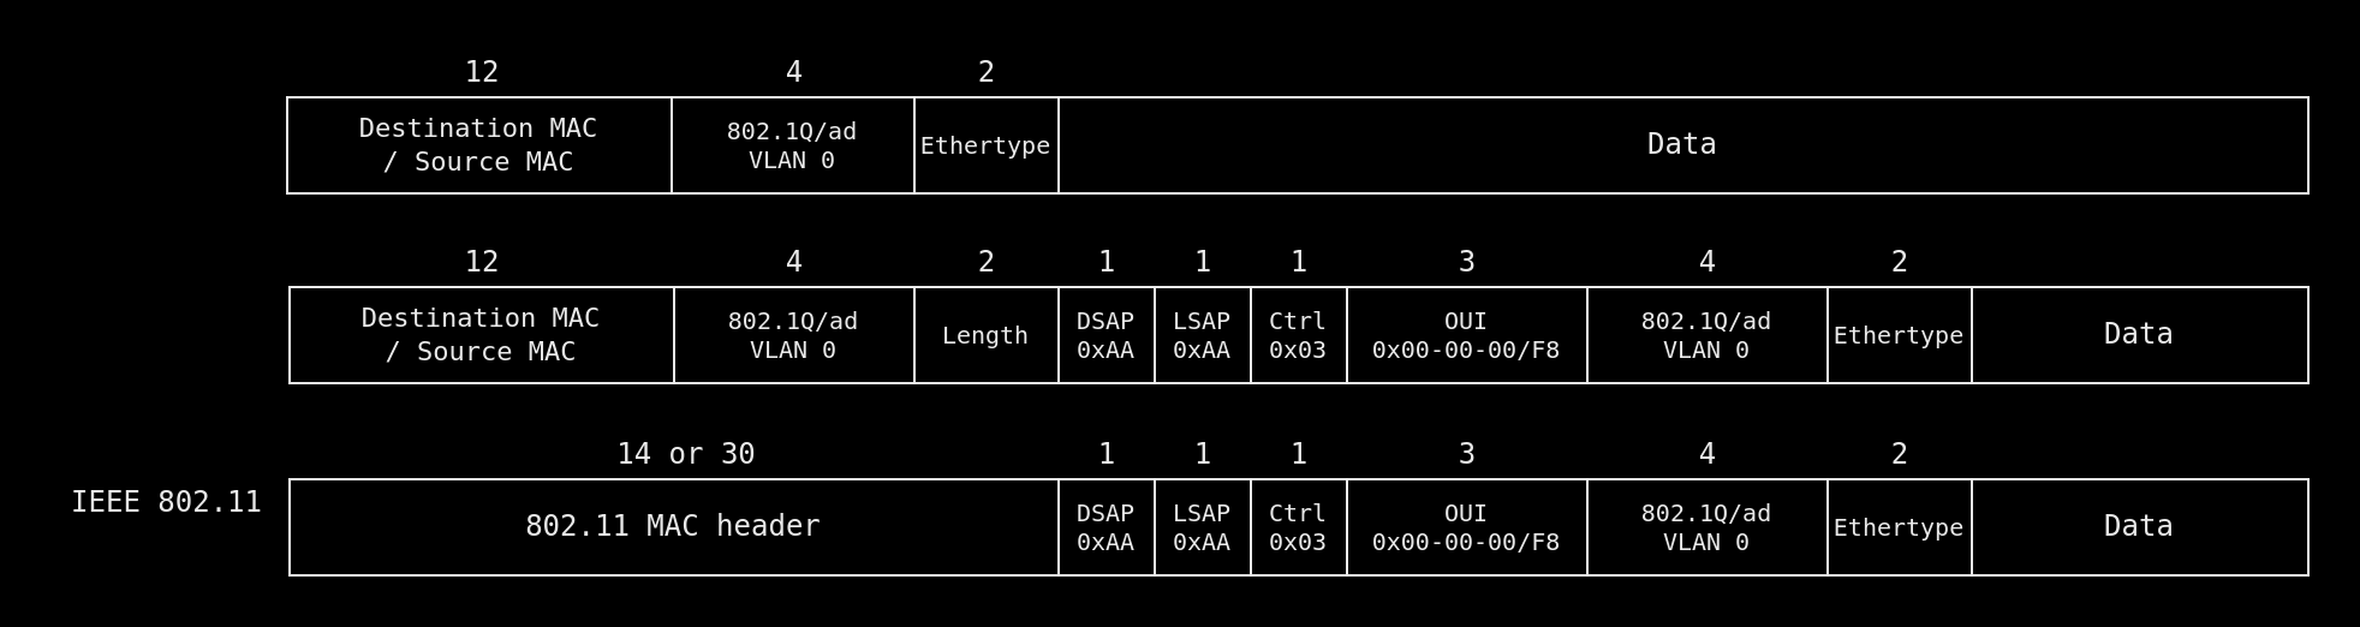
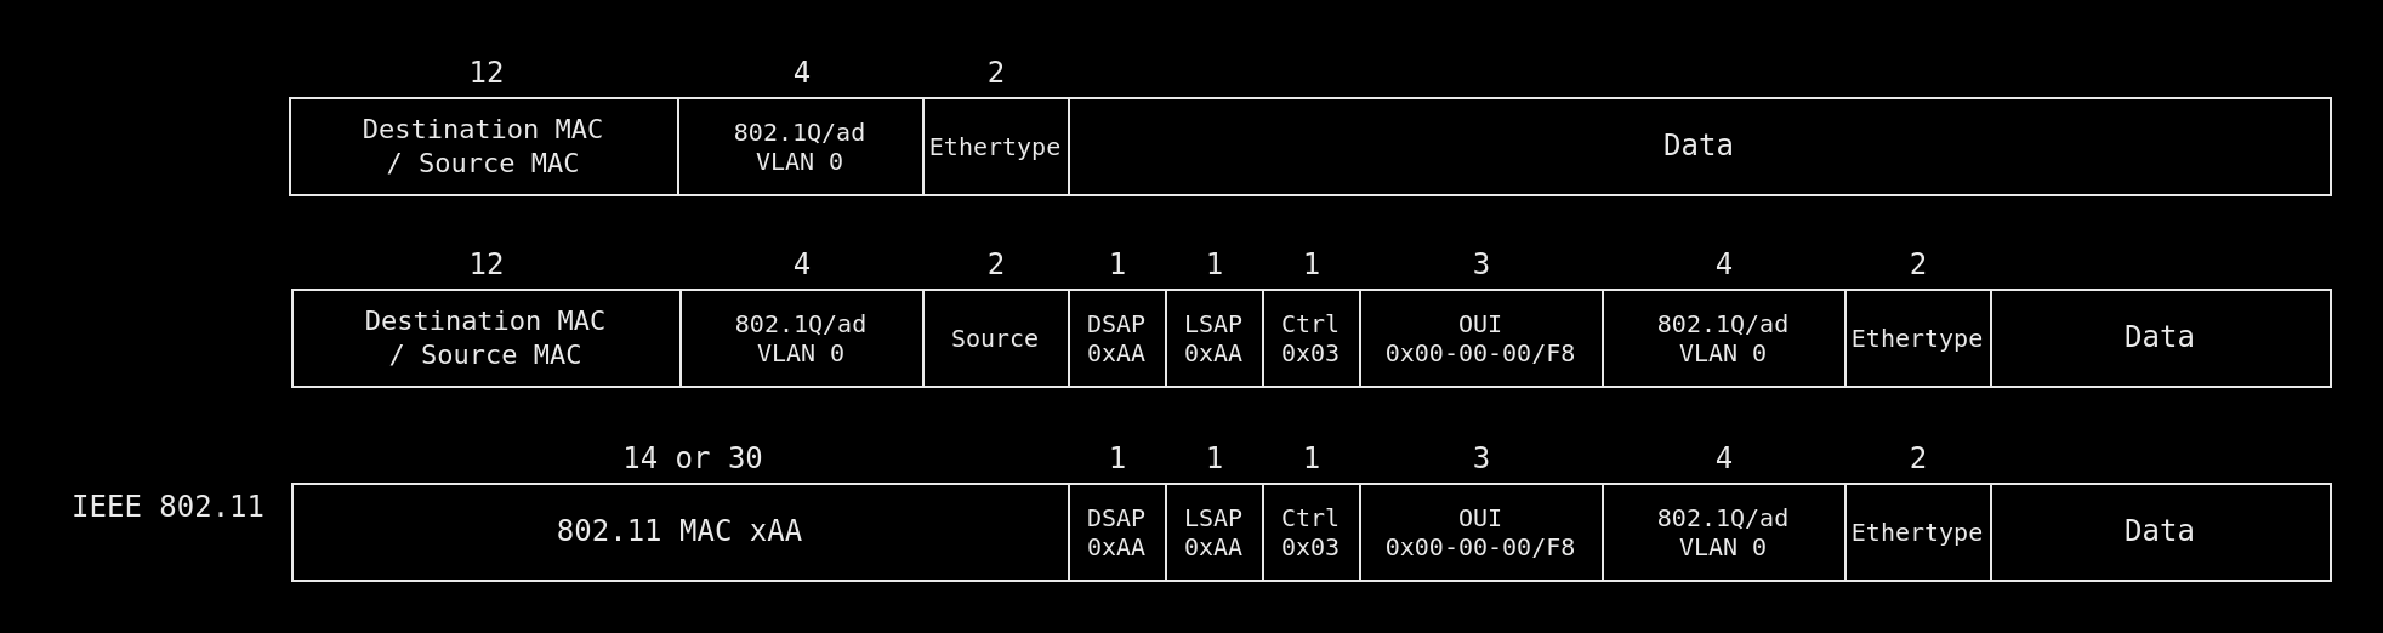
  <mxCell id="0" />
  <mxCell id="1" parent="0" />
  <mxCell id="2" value="" style="shape=table;html=1;whiteSpace=wrap;startSize=0;container=1;collapsible=0;childLayout=tableLayout;shadow=0;swimlaneFillColor=none;fontFamily=monospace;fillColor=none;fontColor=#EAEAEA;strokeColor=#EAEAEA;fontSize=10;" parent="1" vertex="1"><mxGeometry x="119" y="40" width="841" height="40" as="geometry" /></mxCell>
  <mxCell id="3" value="" style="shape=partialRectangle;html=1;whiteSpace=wrap;collapsible=0;dropTarget=0;pointerEvents=0;fillColor=none;top=0;left=0;bottom=0;right=0;points=[[0,0.5],[1,0.5]];portConstraint=eastwest;fontColor=#EAEAEA;fontFamily=monospace;" parent="2" vertex="1"><mxGeometry width="841" height="40" as="geometry" /></mxCell>
  <mxCell id="4" value="&lt;div style=&quot;font-size: 11px&quot;&gt;&lt;font style=&quot;font-size: 11px&quot;&gt;Destination MAC&lt;/font&gt;&lt;/div&gt;&lt;div style=&quot;font-size: 11px&quot;&gt;&lt;font style=&quot;font-size: 11px&quot;&gt;/ Source MAC&lt;br&gt;&lt;/font&gt;&lt;/div&gt;" style="shape=partialRectangle;html=1;whiteSpace=wrap;connectable=0;fillColor=none;top=0;left=0;bottom=0;right=0;overflow=hidden;pointerEvents=1;fontColor=#EAEAEA;fontFamily=monospace;strokeColor=none;" parent="3" vertex="1"><mxGeometry width="160" height="40" as="geometry" /></mxCell>
  <mxCell id="5" value="&lt;div style=&quot;font-size: 10px;&quot;&gt;802.1Q/ad&lt;/div&gt;&lt;div style=&quot;font-size: 10px;&quot;&gt;VLAN 0&lt;/div&gt;" style="shape=partialRectangle;html=1;whiteSpace=wrap;connectable=0;fillColor=none;top=0;left=0;bottom=0;right=0;overflow=hidden;pointerEvents=1;horizontal=1;fontSize=10;fontColor=#EAEAEA;fontFamily=monospace;strokeColor=none;" parent="3" vertex="1"><mxGeometry x="160" width="101" height="40" as="geometry" /></mxCell>
  <mxCell id="6" value="&lt;div style=&quot;font-size: 10px;&quot;&gt;Ethertype&lt;/div&gt;" style="shape=partialRectangle;html=1;whiteSpace=wrap;connectable=0;fillColor=none;top=0;left=0;bottom=0;right=0;overflow=hidden;pointerEvents=1;horizontal=1;fontSize=10;fontColor=#EAEAEA;fontFamily=monospace;strokeColor=none;" parent="3" vertex="1"><mxGeometry x="261" width="60" height="40" as="geometry" /></mxCell>
  <mxCell id="7" value="&lt;div&gt;&lt;font style=&quot;font-size: 12px&quot;&gt;Data&lt;/font&gt;&lt;/div&gt;" style="shape=partialRectangle;html=1;whiteSpace=wrap;connectable=0;fillColor=none;top=0;left=0;bottom=0;right=0;overflow=hidden;pointerEvents=1;fontColor=#EAEAEA;fontFamily=monospace;strokeColor=none;" parent="3" vertex="1"><mxGeometry x="321" width="520" height="40" as="geometry" /></mxCell>
  <mxCell id="8" value="12" style="text;html=1;align=center;verticalAlign=middle;resizable=0;points=[];autosize=1;strokeColor=none;fontSize=12;fontColor=#EAEAEA;fontFamily=monospace;" parent="1" vertex="1"><mxGeometry x="185" y="20" width="30" height="20" as="geometry" /></mxCell>
  <mxCell id="9" value="&lt;div&gt;4&lt;/div&gt;" style="text;html=1;align=center;verticalAlign=middle;resizable=0;points=[];autosize=1;strokeColor=none;fontSize=12;fontColor=#EAEAEA;fontFamily=monospace;" parent="1" vertex="1"><mxGeometry x="320" y="20" width="20" height="20" as="geometry" /></mxCell>
  <mxCell id="10" value="" style="shape=table;html=1;whiteSpace=wrap;startSize=0;container=1;collapsible=0;childLayout=tableLayout;fillColor=none;fontColor=#EAEAEA;strokeColor=#EAEAEA;fontFamily=monospace;fontSize=10;" parent="1" vertex="1"><mxGeometry x="120" y="199" width="840" height="40" as="geometry" /></mxCell>
  <mxCell id="11" value="" style="shape=partialRectangle;html=1;whiteSpace=wrap;collapsible=0;dropTarget=0;pointerEvents=0;fillColor=none;top=0;left=0;bottom=0;right=0;points=[[0,0.5],[1,0.5]];portConstraint=eastwest;fontColor=#EAEAEA;fontFamily=monospace;" parent="10" vertex="1"><mxGeometry width="840" height="40" as="geometry" /></mxCell>
- <mxCell id="12" value="802.11 MAC header" style="shape=partialRectangle;html=1;whiteSpace=wrap;connectable=0;fillColor=none;top=0;left=0;bottom=0;right=0;overflow=hidden;pointerEvents=1;fontColor=#EAEAEA;fontFamily=monospace;fontSize=12;strokeColor=none;" parent="11" vertex="1"><mxGeometry width="320" height="40" as="geometry" /></mxCell>
+ <mxCell id="12" value="802.11 MAC xAA" style="shape=partialRectangle;html=1;whiteSpace=wrap;connectable=0;fillColor=none;top=0;left=0;bottom=0;right=0;overflow=hidden;pointerEvents=1;fontColor=#EAEAEA;fontFamily=monospace;fontSize=12;strokeColor=none;" parent="11" vertex="1"><mxGeometry width="320" height="40" as="geometry" /></mxCell>
  <mxCell id="13" value="&lt;div style=&quot;font-size: 10px;&quot;&gt;DSAP&lt;/div&gt;&lt;div style=&quot;font-size: 10px;&quot;&gt;0xAA&lt;br style=&quot;font-size: 10px;&quot;&gt;&lt;/div&gt;" style="shape=partialRectangle;html=1;whiteSpace=wrap;connectable=0;fillColor=none;top=0;left=0;bottom=0;right=0;overflow=hidden;pointerEvents=1;horizontal=1;fontSize=10;fontColor=#EAEAEA;fontFamily=monospace;strokeColor=none;" parent="11" vertex="1"><mxGeometry x="320" width="40" height="40" as="geometry" /></mxCell>
  <mxCell id="14" value="&lt;div style=&quot;font-size: 10px;&quot;&gt;LSAP&lt;/div&gt;&lt;div style=&quot;font-size: 10px;&quot;&gt;0xAA&lt;/div&gt;" style="shape=partialRectangle;html=1;whiteSpace=wrap;connectable=0;fillColor=none;top=0;left=0;bottom=0;right=0;overflow=hidden;pointerEvents=1;horizontal=1;fontSize=10;fontColor=#EAEAEA;fontFamily=monospace;strokeColor=none;" parent="11" vertex="1"><mxGeometry x="360" width="40" height="40" as="geometry" /></mxCell>
  <mxCell id="15" value="&lt;div style=&quot;font-size: 10px;&quot;&gt;&lt;font style=&quot;font-size: 10px;&quot;&gt;Ctrl&lt;/font&gt;&lt;/div&gt;&lt;div style=&quot;font-size: 10px;&quot;&gt;&lt;font style=&quot;font-size: 10px;&quot;&gt;0x03&lt;/font&gt;&lt;/div&gt;" style="shape=partialRectangle;html=1;whiteSpace=wrap;connectable=0;fillColor=none;top=0;left=0;bottom=0;right=0;overflow=hidden;pointerEvents=1;horizontal=1;fontSize=10;fontColor=#EAEAEA;fontFamily=monospace;strokeColor=none;" parent="11" vertex="1"><mxGeometry x="400" width="40" height="40" as="geometry" /></mxCell>
  <mxCell id="16" value="&lt;div style=&quot;font-size: 10px;&quot;&gt;OUI&lt;/div&gt;&lt;div style=&quot;font-size: 10px;&quot;&gt;0x00-00-00/F8&lt;br style=&quot;font-size: 10px;&quot;&gt;&lt;/div&gt;" style="shape=partialRectangle;html=1;whiteSpace=wrap;connectable=0;fillColor=none;top=0;left=0;bottom=0;right=0;overflow=hidden;pointerEvents=1;horizontal=1;fontSize=10;fontColor=#EAEAEA;fontFamily=monospace;strokeColor=none;" parent="11" vertex="1"><mxGeometry x="440" width="100" height="40" as="geometry" /></mxCell>
  <mxCell id="17" value="&lt;div&gt;802.1Q/ad&lt;/div&gt;&lt;div&gt;VLAN 0&lt;/div&gt;" style="shape=partialRectangle;html=1;whiteSpace=wrap;connectable=0;fillColor=none;top=0;left=0;bottom=0;right=0;overflow=hidden;pointerEvents=1;horizontal=1;fontSize=10;fontColor=#EAEAEA;fontFamily=monospace;strokeColor=none;" parent="11" vertex="1"><mxGeometry x="540" width="100" height="40" as="geometry" /></mxCell>
  <mxCell id="18" value="&lt;div style=&quot;font-size: 10px&quot;&gt;Ethertype&lt;/div&gt;" style="shape=partialRectangle;html=1;whiteSpace=wrap;connectable=0;fillColor=none;top=0;left=0;bottom=0;right=0;overflow=hidden;pointerEvents=1;horizontal=1;fontSize=10;fontColor=#EAEAEA;fontFamily=monospace;strokeColor=none;" parent="11" vertex="1"><mxGeometry x="640" width="60" height="40" as="geometry" /></mxCell>
  <mxCell id="19" value="&lt;div&gt;Data&lt;/div&gt;" style="shape=partialRectangle;html=1;whiteSpace=wrap;connectable=0;fillColor=none;top=0;left=0;bottom=0;right=0;overflow=hidden;pointerEvents=1;fontColor=#EAEAEA;fontFamily=monospace;strokeColor=none;" parent="11" vertex="1"><mxGeometry x="700" width="140" height="40" as="geometry" /></mxCell>
  <mxCell id="20" value="IEEE 802.11" style="text;html=1;align=right;verticalAlign=middle;resizable=0;points=[];autosize=1;strokeColor=none;fontSize=12;imageHeight=24;fontColor=#EAEAEA;fontFamily=monospace;" parent="1" vertex="1"><mxGeometry x="20" y="199" width="90" height="20" as="geometry" /></mxCell>
  <mxCell id="21" value="14 or 30" style="text;html=1;align=center;verticalAlign=middle;resizable=0;points=[];autosize=1;strokeColor=none;fontSize=12;fontColor=#EAEAEA;fontFamily=monospace;" parent="1" vertex="1"><mxGeometry x="250" y="179" width="70" height="20" as="geometry" /></mxCell>
  <mxCell id="22" value="1" style="text;html=1;align=center;verticalAlign=middle;resizable=0;points=[];autosize=1;strokeColor=none;fontSize=12;fontColor=#EAEAEA;fontFamily=monospace;" parent="1" vertex="1"><mxGeometry x="450" y="179" width="20" height="20" as="geometry" /></mxCell>
  <mxCell id="23" value="1" style="text;html=1;align=center;verticalAlign=middle;resizable=0;points=[];autosize=1;strokeColor=none;fontSize=12;fontColor=#EAEAEA;fontFamily=monospace;" parent="1" vertex="1"><mxGeometry x="490" y="179" width="20" height="20" as="geometry" /></mxCell>
  <mxCell id="24" value="1" style="text;html=1;align=center;verticalAlign=middle;resizable=0;points=[];autosize=1;strokeColor=none;fontSize=12;fontColor=#EAEAEA;fontFamily=monospace;" parent="1" vertex="1"><mxGeometry x="530" y="179" width="20" height="20" as="geometry" /></mxCell>
  <mxCell id="25" value="3" style="text;html=1;align=center;verticalAlign=middle;resizable=0;points=[];autosize=1;strokeColor=none;fontSize=12;fontColor=#EAEAEA;fontFamily=monospace;" parent="1" vertex="1"><mxGeometry x="600" y="179" width="20" height="20" as="geometry" /></mxCell>
  <mxCell id="26" value="4" style="text;html=1;align=center;verticalAlign=middle;resizable=0;points=[];autosize=1;strokeColor=none;fontSize=12;fontColor=#EAEAEA;fontFamily=monospace;" parent="1" vertex="1"><mxGeometry x="700" y="179" width="20" height="20" as="geometry" /></mxCell>
  <mxCell id="27" value="2" style="text;html=1;align=center;verticalAlign=middle;resizable=0;points=[];autosize=1;strokeColor=none;fontSize=12;fontColor=#EAEAEA;fontFamily=monospace;" parent="1" vertex="1"><mxGeometry x="400" y="20" width="20" height="20" as="geometry" /></mxCell>
  <mxCell id="28" value="2" style="text;html=1;align=center;verticalAlign=middle;resizable=0;points=[];autosize=1;strokeColor=none;fontSize=12;fontColor=#EAEAEA;fontFamily=monospace;" parent="1" vertex="1"><mxGeometry x="780" y="179" width="20" height="20" as="geometry" /></mxCell>
  <mxCell id="29" value="" style="shape=table;html=1;whiteSpace=wrap;startSize=0;container=1;collapsible=0;childLayout=tableLayout;fillColor=none;fontColor=#EAEAEA;strokeColor=#EAEAEA;fontFamily=monospace;fontSize=10;" parent="1" vertex="1"><mxGeometry x="120" y="119" width="840" height="40" as="geometry" /></mxCell>
  <mxCell id="30" value="" style="shape=partialRectangle;html=1;whiteSpace=wrap;collapsible=0;dropTarget=0;pointerEvents=0;fillColor=none;top=0;left=0;bottom=0;right=0;points=[[0,0.5],[1,0.5]];portConstraint=eastwest;fontColor=#EAEAEA;fontFamily=monospace;" parent="29" vertex="1"><mxGeometry width="840" height="40" as="geometry" /></mxCell>
  <mxCell id="31" value="&lt;div style=&quot;font-size: 11px&quot;&gt;&lt;font style=&quot;font-size: 11px&quot;&gt;Destination MAC&lt;/font&gt;&lt;/div&gt;&lt;div style=&quot;font-size: 11px&quot;&gt;&lt;font style=&quot;font-size: 11px&quot;&gt;/ Source MAC&lt;br&gt;&lt;/font&gt;&lt;/div&gt;" style="shape=partialRectangle;html=1;whiteSpace=wrap;connectable=0;fillColor=none;top=0;left=0;bottom=0;right=0;overflow=hidden;pointerEvents=1;fontColor=#EAEAEA;fontFamily=monospace;strokeColor=none;" parent="30" vertex="1"><mxGeometry width="160" height="40" as="geometry" /></mxCell>
  <mxCell id="32" value="&lt;div style=&quot;font-size: 10px;&quot;&gt;802.1Q/ad&lt;/div&gt;&lt;div style=&quot;font-size: 10px;&quot;&gt;VLAN 0&lt;/div&gt;" style="shape=partialRectangle;html=1;whiteSpace=wrap;connectable=0;fillColor=none;top=0;left=0;bottom=0;right=0;overflow=hidden;pointerEvents=1;fontColor=#EAEAEA;fontFamily=monospace;fontSize=10;strokeColor=none;" parent="30" vertex="1"><mxGeometry x="160" width="100" height="40" as="geometry" /></mxCell>
- <mxCell id="33" value="Length" style="shape=partialRectangle;html=1;whiteSpace=wrap;connectable=0;fillColor=none;top=0;left=0;bottom=0;right=0;overflow=hidden;pointerEvents=1;horizontal=1;fontSize=10;fontColor=#EAEAEA;fontFamily=monospace;strokeColor=none;" parent="30" vertex="1"><mxGeometry x="260" width="60" height="40" as="geometry" /></mxCell>
+ <mxCell id="33" value="Source" style="shape=partialRectangle;html=1;whiteSpace=wrap;connectable=0;fillColor=none;top=0;left=0;bottom=0;right=0;overflow=hidden;pointerEvents=1;horizontal=1;fontSize=10;fontColor=#EAEAEA;fontFamily=monospace;strokeColor=none;" parent="30" vertex="1"><mxGeometry x="260" width="60" height="40" as="geometry" /></mxCell>
  <mxCell id="34" value="&lt;div style=&quot;font-size: 10px;&quot;&gt;DSAP&lt;/div&gt;&lt;div style=&quot;font-size: 10px;&quot;&gt;0xAA&lt;br style=&quot;font-size: 10px;&quot;&gt;&lt;/div&gt;" style="shape=partialRectangle;html=1;whiteSpace=wrap;connectable=0;fillColor=none;top=0;left=0;bottom=0;right=0;overflow=hidden;pointerEvents=1;horizontal=1;fontSize=10;fontColor=#EAEAEA;fontFamily=monospace;strokeColor=none;" parent="30" vertex="1"><mxGeometry x="320" width="40" height="40" as="geometry" /></mxCell>
  <mxCell id="35" value="&lt;div style=&quot;font-size: 10px;&quot;&gt;LSAP&lt;/div&gt;&lt;div style=&quot;font-size: 10px;&quot;&gt;0xAA&lt;/div&gt;" style="shape=partialRectangle;html=1;whiteSpace=wrap;connectable=0;fillColor=none;top=0;left=0;bottom=0;right=0;overflow=hidden;pointerEvents=1;horizontal=1;fontSize=10;fontColor=#EAEAEA;fontFamily=monospace;strokeColor=none;" parent="30" vertex="1"><mxGeometry x="360" width="40" height="40" as="geometry" /></mxCell>
  <mxCell id="36" value="&lt;div style=&quot;font-size: 10px;&quot;&gt;&lt;font style=&quot;font-size: 10px;&quot;&gt;Ctrl&lt;/font&gt;&lt;/div&gt;&lt;div style=&quot;font-size: 10px;&quot;&gt;&lt;font style=&quot;font-size: 10px;&quot;&gt;0x03&lt;/font&gt;&lt;/div&gt;" style="shape=partialRectangle;html=1;whiteSpace=wrap;connectable=0;fillColor=none;top=0;left=0;bottom=0;right=0;overflow=hidden;pointerEvents=1;horizontal=1;fontSize=10;fontColor=#EAEAEA;fontFamily=monospace;strokeColor=none;" parent="30" vertex="1"><mxGeometry x="400" width="40" height="40" as="geometry" /></mxCell>
  <mxCell id="37" value="&lt;div style=&quot;font-size: 10px;&quot;&gt;OUI&lt;/div&gt;&lt;div style=&quot;font-size: 10px;&quot;&gt;0x00-00-00/F8&lt;br style=&quot;font-size: 10px;&quot;&gt;&lt;/div&gt;" style="shape=partialRectangle;html=1;whiteSpace=wrap;connectable=0;fillColor=none;top=0;left=0;bottom=0;right=0;overflow=hidden;pointerEvents=1;horizontal=1;fontSize=10;fontColor=#EAEAEA;fontFamily=monospace;strokeColor=none;" parent="30" vertex="1"><mxGeometry x="440" width="100" height="40" as="geometry" /></mxCell>
  <mxCell id="38" value="&lt;div&gt;802.1Q/ad&lt;/div&gt;&lt;div&gt;VLAN 0&lt;/div&gt;" style="shape=partialRectangle;html=1;whiteSpace=wrap;connectable=0;fillColor=none;top=0;left=0;bottom=0;right=0;overflow=hidden;pointerEvents=1;horizontal=1;fontSize=10;fontColor=#EAEAEA;fontFamily=monospace;strokeColor=none;" parent="30" vertex="1"><mxGeometry x="540" width="100" height="40" as="geometry" /></mxCell>
  <mxCell id="39" value="&lt;div style=&quot;font-size: 10px&quot;&gt;Ethertype&lt;/div&gt;" style="shape=partialRectangle;html=1;whiteSpace=wrap;connectable=0;fillColor=none;top=0;left=0;bottom=0;right=0;overflow=hidden;pointerEvents=1;horizontal=1;fontSize=10;fontColor=#EAEAEA;fontFamily=monospace;strokeColor=none;" parent="30" vertex="1"><mxGeometry x="640" width="60" height="40" as="geometry" /></mxCell>
  <mxCell id="40" value="&lt;div&gt;Data&lt;/div&gt;" style="shape=partialRectangle;html=1;whiteSpace=wrap;connectable=0;fillColor=none;top=0;left=0;bottom=0;right=0;overflow=hidden;pointerEvents=1;fontColor=#EAEAEA;fontFamily=monospace;strokeColor=none;" parent="30" vertex="1"><mxGeometry x="700" width="140" height="40" as="geometry" /></mxCell>
  <mxCell id="41" value="12" style="text;html=1;align=center;verticalAlign=middle;resizable=0;points=[];autosize=1;strokeColor=none;fontSize=12;fontColor=#EAEAEA;fontFamily=monospace;" parent="1" vertex="1"><mxGeometry x="185" y="99" width="30" height="20" as="geometry" /></mxCell>
  <mxCell id="42" value="4" style="text;html=1;align=center;verticalAlign=middle;resizable=0;points=[];autosize=1;strokeColor=none;fontSize=12;fontColor=#EAEAEA;fontFamily=monospace;" parent="1" vertex="1"><mxGeometry x="320" y="99" width="20" height="20" as="geometry" /></mxCell>
  <mxCell id="43" value="1" style="text;html=1;align=center;verticalAlign=middle;resizable=0;points=[];autosize=1;strokeColor=none;fontSize=12;fontColor=#EAEAEA;fontFamily=monospace;" parent="1" vertex="1"><mxGeometry x="450" y="99" width="20" height="20" as="geometry" /></mxCell>
  <mxCell id="44" value="1" style="text;html=1;align=center;verticalAlign=middle;resizable=0;points=[];autosize=1;strokeColor=none;fontSize=12;fontColor=#EAEAEA;fontFamily=monospace;" parent="1" vertex="1"><mxGeometry x="490" y="99" width="20" height="20" as="geometry" /></mxCell>
  <mxCell id="45" value="1" style="text;html=1;align=center;verticalAlign=middle;resizable=0;points=[];autosize=1;strokeColor=none;fontSize=12;fontColor=#EAEAEA;fontFamily=monospace;" parent="1" vertex="1"><mxGeometry x="530" y="99" width="20" height="20" as="geometry" /></mxCell>
  <mxCell id="46" value="3" style="text;html=1;align=center;verticalAlign=middle;resizable=0;points=[];autosize=1;strokeColor=none;fontSize=12;fontColor=#EAEAEA;fontFamily=monospace;" parent="1" vertex="1"><mxGeometry x="600" y="99" width="20" height="20" as="geometry" /></mxCell>
  <mxCell id="47" value="4" style="text;html=1;align=center;verticalAlign=middle;resizable=0;points=[];autosize=1;strokeColor=none;fontSize=12;fontColor=#EAEAEA;fontFamily=monospace;" parent="1" vertex="1"><mxGeometry x="700" y="99" width="20" height="20" as="geometry" /></mxCell>
  <mxCell id="48" value="2" style="text;html=1;align=center;verticalAlign=middle;resizable=0;points=[];autosize=1;strokeColor=none;fontSize=12;fontColor=#EAEAEA;fontFamily=monospace;" parent="1" vertex="1"><mxGeometry x="400" y="99" width="20" height="20" as="geometry" /></mxCell>
  <mxCell id="49" value="2" style="text;html=1;align=center;verticalAlign=middle;resizable=0;points=[];autosize=1;strokeColor=none;fontSize=12;fontColor=#EAEAEA;fontFamily=monospace;" parent="1" vertex="1"><mxGeometry x="780" y="99" width="20" height="20" as="geometry" /></mxCell>
